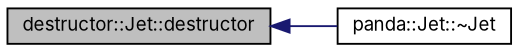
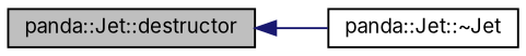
  digraph {
    rankdir=LR
    fontname=Inter
    node [color=black fontname=Inter fontsize=10 shape=record style=filled]
-   n1 [fillcolor=grey75 fontcolor=black height=0.2 label="destructor::Jet::destructor" width=0.4]
+   n1 [fillcolor=grey75 fontcolor=black height=0.2 label="panda::Jet::destructor" width=0.4]
    n2 [fillcolor=white height=0.2 label="panda::Jet::~Jet" width=0.4]
    n1 -> n2 [color=midnightblue dir=back fontname=Inter fontsize=10 labelfontname=Helvetica labelfontsize=10 style=solid]
  }
